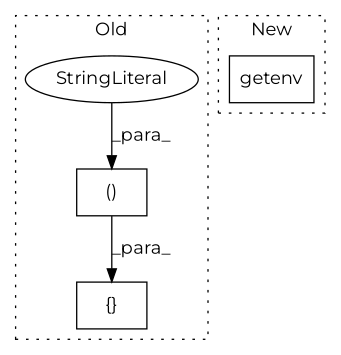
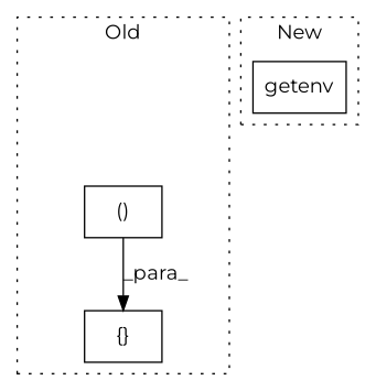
  digraph {
    fontname=Montserrat
    node [s=8183 shape=box fontname=Montserrat]
    edge [fontname=Montserrat]
    n1 [a=106 l=35 label="()"]
    n2 [a=4 l="8,2" label="{}" s="8175,8218"]
-   n3 [a=45 l=18 label=StringLiteral shape=ellipse]
    n4 [a=32 l="7,1" label=getenv s="8631,8654"]
    subgraph cluster_1 {
      label=Old
      style=dotted
      n1
      n2
-     n3
    }
    subgraph cluster_2 {
      label=New
      style=dotted
      n4
    }
    n1 -> n2 [label=_para_]
-   n3 -> n1 [label=_para_]
  }
